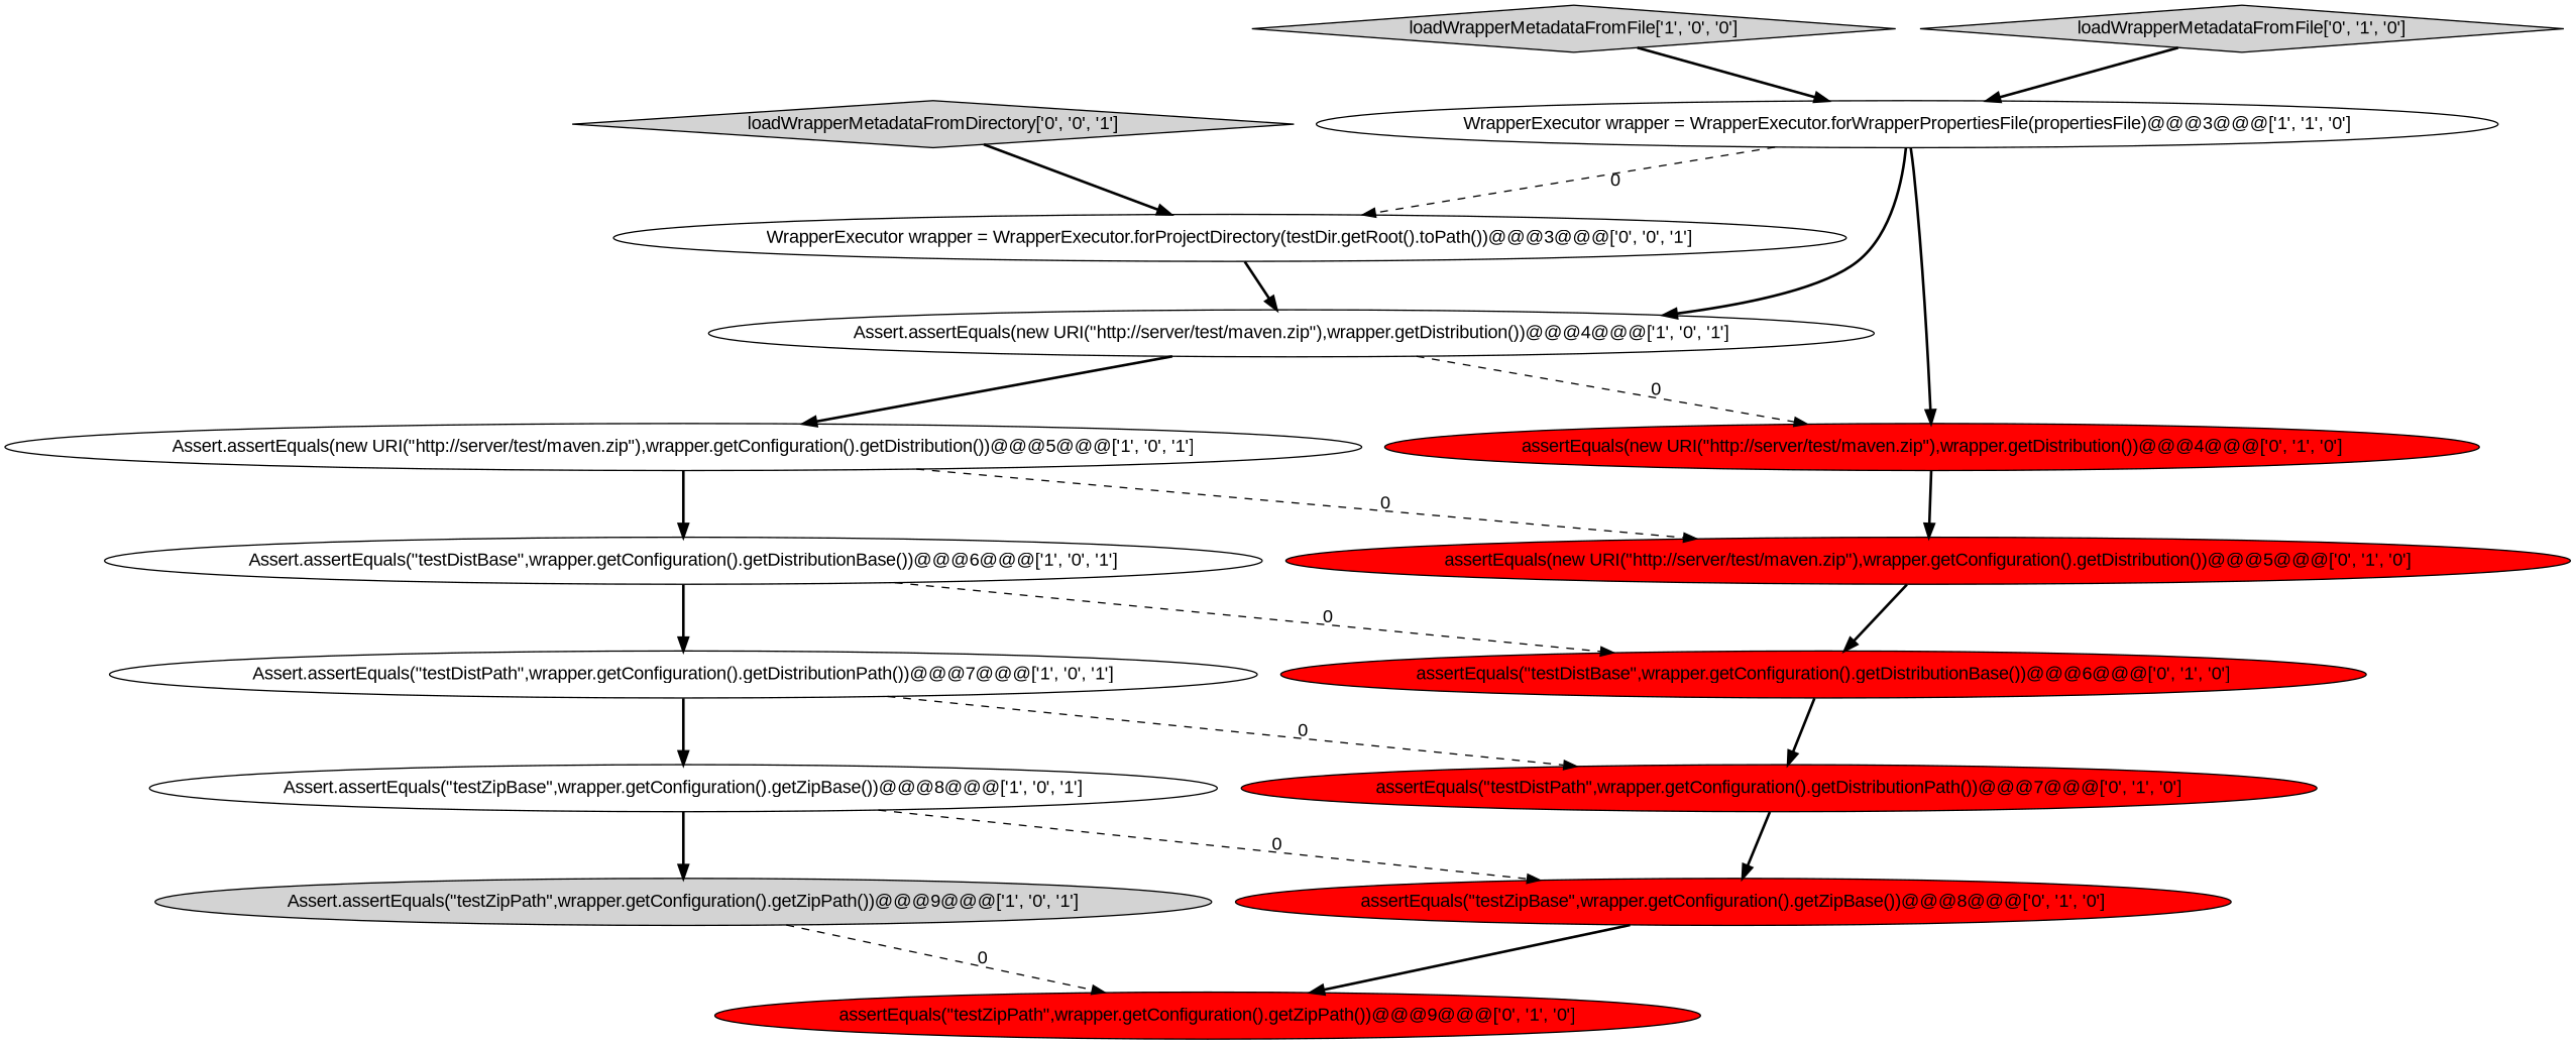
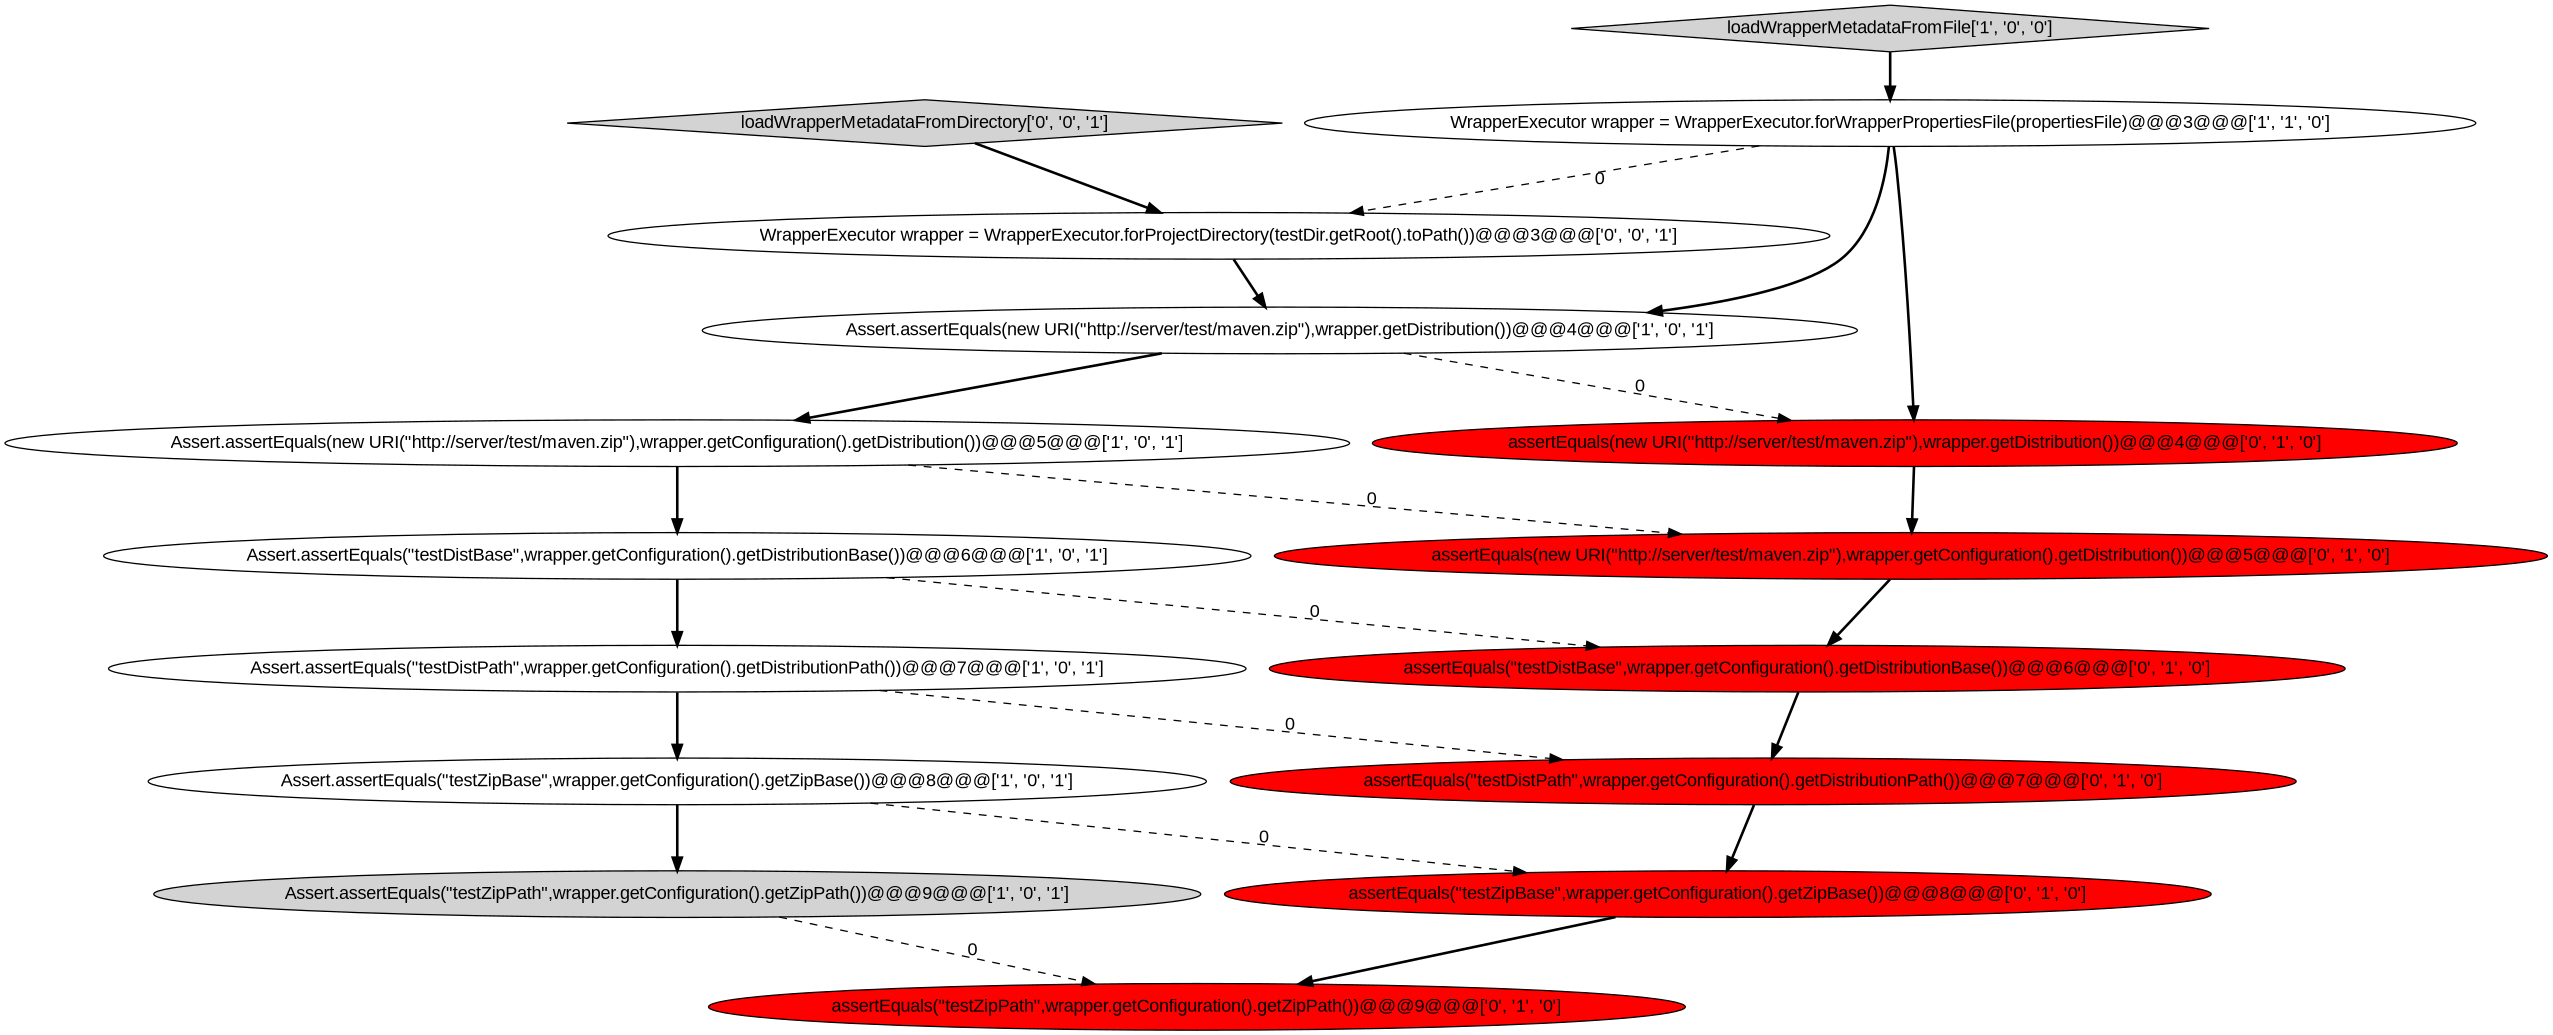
  digraph {
    fontname="Liberation Sans"
    node [fillcolor=white shape=ellipse style=filled fontname="Liberation Sans"]
    edge [style=bold fontname="Liberation Sans"]
    n1 [label="Assert.assertEquals(new URI(\"http://server/test/maven.zip\"),wrapper.getDistribution())@@@4@@@['1', '0', '1']"]
    n2 [label="Assert.assertEquals(new URI(\"http://server/test/maven.zip\"),wrapper.getConfiguration().getDistribution())@@@5@@@['1', '0', '1']"]
    n3 [fillcolor=red label="assertEquals(new URI(\"http://server/test/maven.zip\"),wrapper.getDistribution())@@@4@@@['0', '1', '0']"]
    n4 [label="Assert.assertEquals(\"testDistPath\",wrapper.getConfiguration().getDistributionPath())@@@7@@@['1', '0', '1']"]
    n5 [label="Assert.assertEquals(\"testZipBase\",wrapper.getConfiguration().getZipBase())@@@8@@@['1', '0', '1']"]
    n6 [fillcolor=red label="assertEquals(\"testDistPath\",wrapper.getConfiguration().getDistributionPath())@@@7@@@['0', '1', '0']"]
    n7 [fillcolor=lightgray label="loadWrapperMetadataFromDirectory['0', '0', '1']" shape=diamond]
    n8 [label="WrapperExecutor wrapper = WrapperExecutor.forProjectDirectory(testDir.getRoot().toPath())@@@3@@@['0', '0', '1']"]
    n9 [label="WrapperExecutor wrapper = WrapperExecutor.forWrapperPropertiesFile(propertiesFile)@@@3@@@['1', '1', '0']"]
    n10 [fillcolor=red label="assertEquals(new URI(\"http://server/test/maven.zip\"),wrapper.getConfiguration().getDistribution())@@@5@@@['0', '1', '0']"]
    n11 [label="Assert.assertEquals(\"testDistBase\",wrapper.getConfiguration().getDistributionBase())@@@6@@@['1', '0', '1']"]
    n12 [fillcolor=lightgray label="Assert.assertEquals(\"testZipPath\",wrapper.getConfiguration().getZipPath())@@@9@@@['1', '0', '1']"]
    n13 [fillcolor=red label="assertEquals(\"testZipBase\",wrapper.getConfiguration().getZipBase())@@@8@@@['0', '1', '0']"]
    n14 [fillcolor=red label="assertEquals(\"testZipPath\",wrapper.getConfiguration().getZipPath())@@@9@@@['0', '1', '0']"]
    n15 [fillcolor=red label="assertEquals(\"testDistBase\",wrapper.getConfiguration().getDistributionBase())@@@6@@@['0', '1', '0']"]
    n16 [fillcolor=lightgray label="loadWrapperMetadataFromFile['1', '0', '0']" shape=diamond]
-   n17 [fillcolor=lightgray label="loadWrapperMetadataFromFile['0', '1', '0']" shape=diamond]
    n1 -> n2
    n1 -> n3 [label=0 style=dashed]
    n2 -> n10 [label=0 style=dashed]
    n2 -> n11
    n3 -> n10
    n4 -> n5
    n4 -> n6 [label=0 style=dashed]
    n5 -> n12
    n5 -> n13 [label=0 style=dashed]
    n6 -> n13
    n7 -> n8
    n8 -> n1
    n9 -> n1
    n9 -> n3
    n9 -> n8 [label=0 style=dashed]
    n10 -> n15
    n11 -> n4
    n11 -> n15 [label=0 style=dashed]
    n12 -> n14 [label=0 style=dashed]
    n13 -> n14
    n15 -> n6
    n16 -> n9
-   n17 -> n9
  }
